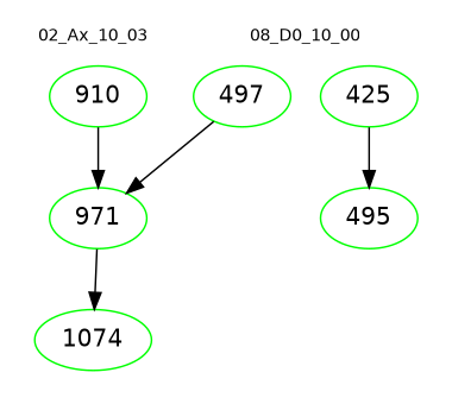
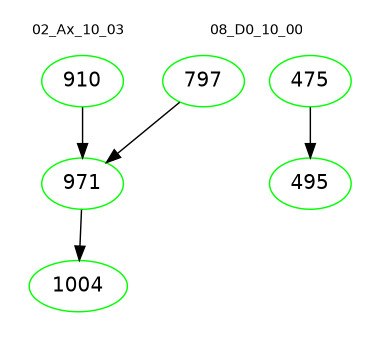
  digraph {
    fontname="DejaVu Sans"
    node [color=green fontname="DejaVu Sans"]
    edge [color=black fontname="DejaVu Sans"]
    n1 [label=910]
    n2 [label=971]
-   n3 [label=1074]
-   n4 [label=497]
-   n5 [label=425]
+   n3 [label=1004]
+   n4 [label=797]
+   n5 [label=475]
    n6 [label=495]
    subgraph cluster_1 {
      color=white
      fontsize=10
      label="02_Ax_10_03"
      n1
      n2
      n3
    }
    subgraph cluster_2 {
      color=white
      fontsize=10
      label="08_D0_10_00"
      n4
      n5
      n6
    }
    n1 -> n2
    n2 -> n3
    n4 -> n2
    n5 -> n6
  }
